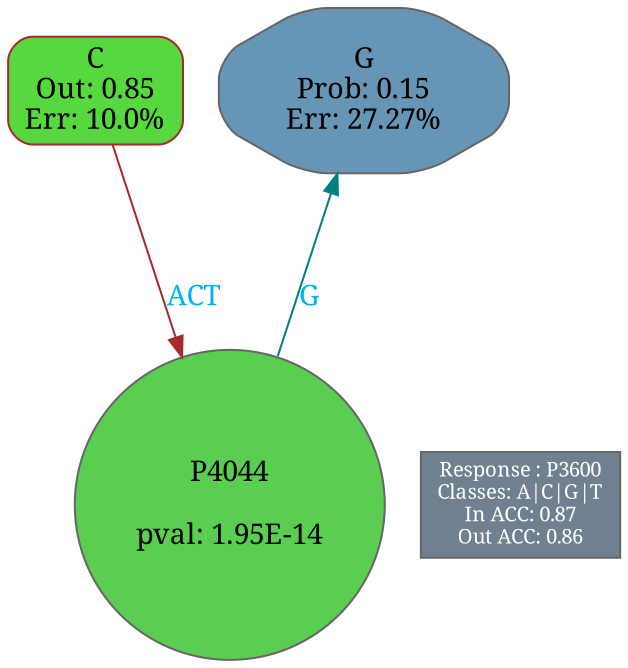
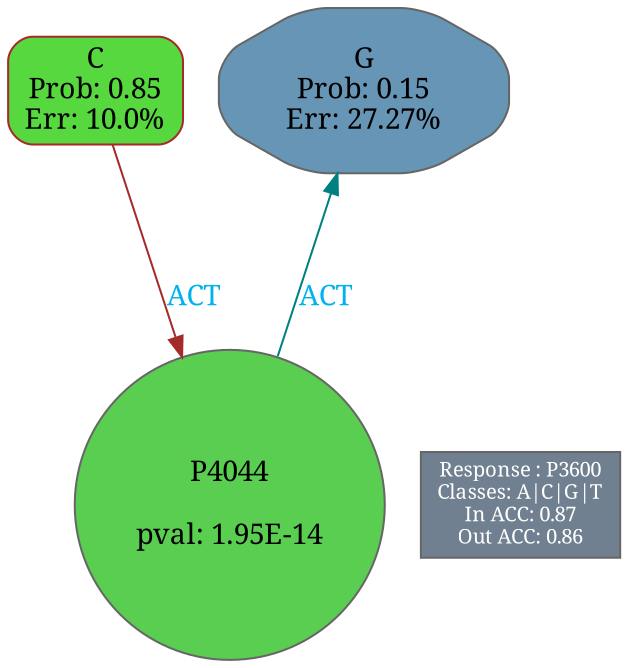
  digraph {
    fontname="Noto Serif"
    ranksep=equally
    splines=polylines
    node [color=gray40 fontname="Noto Serif" shape=box style="filled, rounded"]
    edge [fontcolor=deepskyblue2 fontname="Noto Serif"]
-   n1 [color=brown fillcolor="#56d83e" label="C\nOut: 0.85\nErr: 10.0%"]
+   n1 [color=brown fillcolor="#56d83e" label="C\nProb: 0.85\nErr: 10.0%"]
    n2 [fillcolor="#6795b6" label="G\nProb: 0.15\nErr: 27.27%" shape=octagon]
    n3 [align=left fillcolor=slategray fontcolor=white fontsize=10 label="Response : P3600\nClasses: A|C|G|T\nIn ACC: 0.87\nOut ACC: 0.86\n" style=filled]
    n4 [fillcolor="#59ce51" label="P4044\n\npval: 1.95E-14" shape=circle]
    subgraph sub_1 {
      rank=same
      n1
      n2
    }
    subgraph sub_2 {
      rank=same
      n3
      n4
    }
    n1 -> n4 [color=brown label=ACT]
-   n4 -> n2 [color=teal label=G]
+   n4 -> n2 [color=teal label=ACT]
  }
